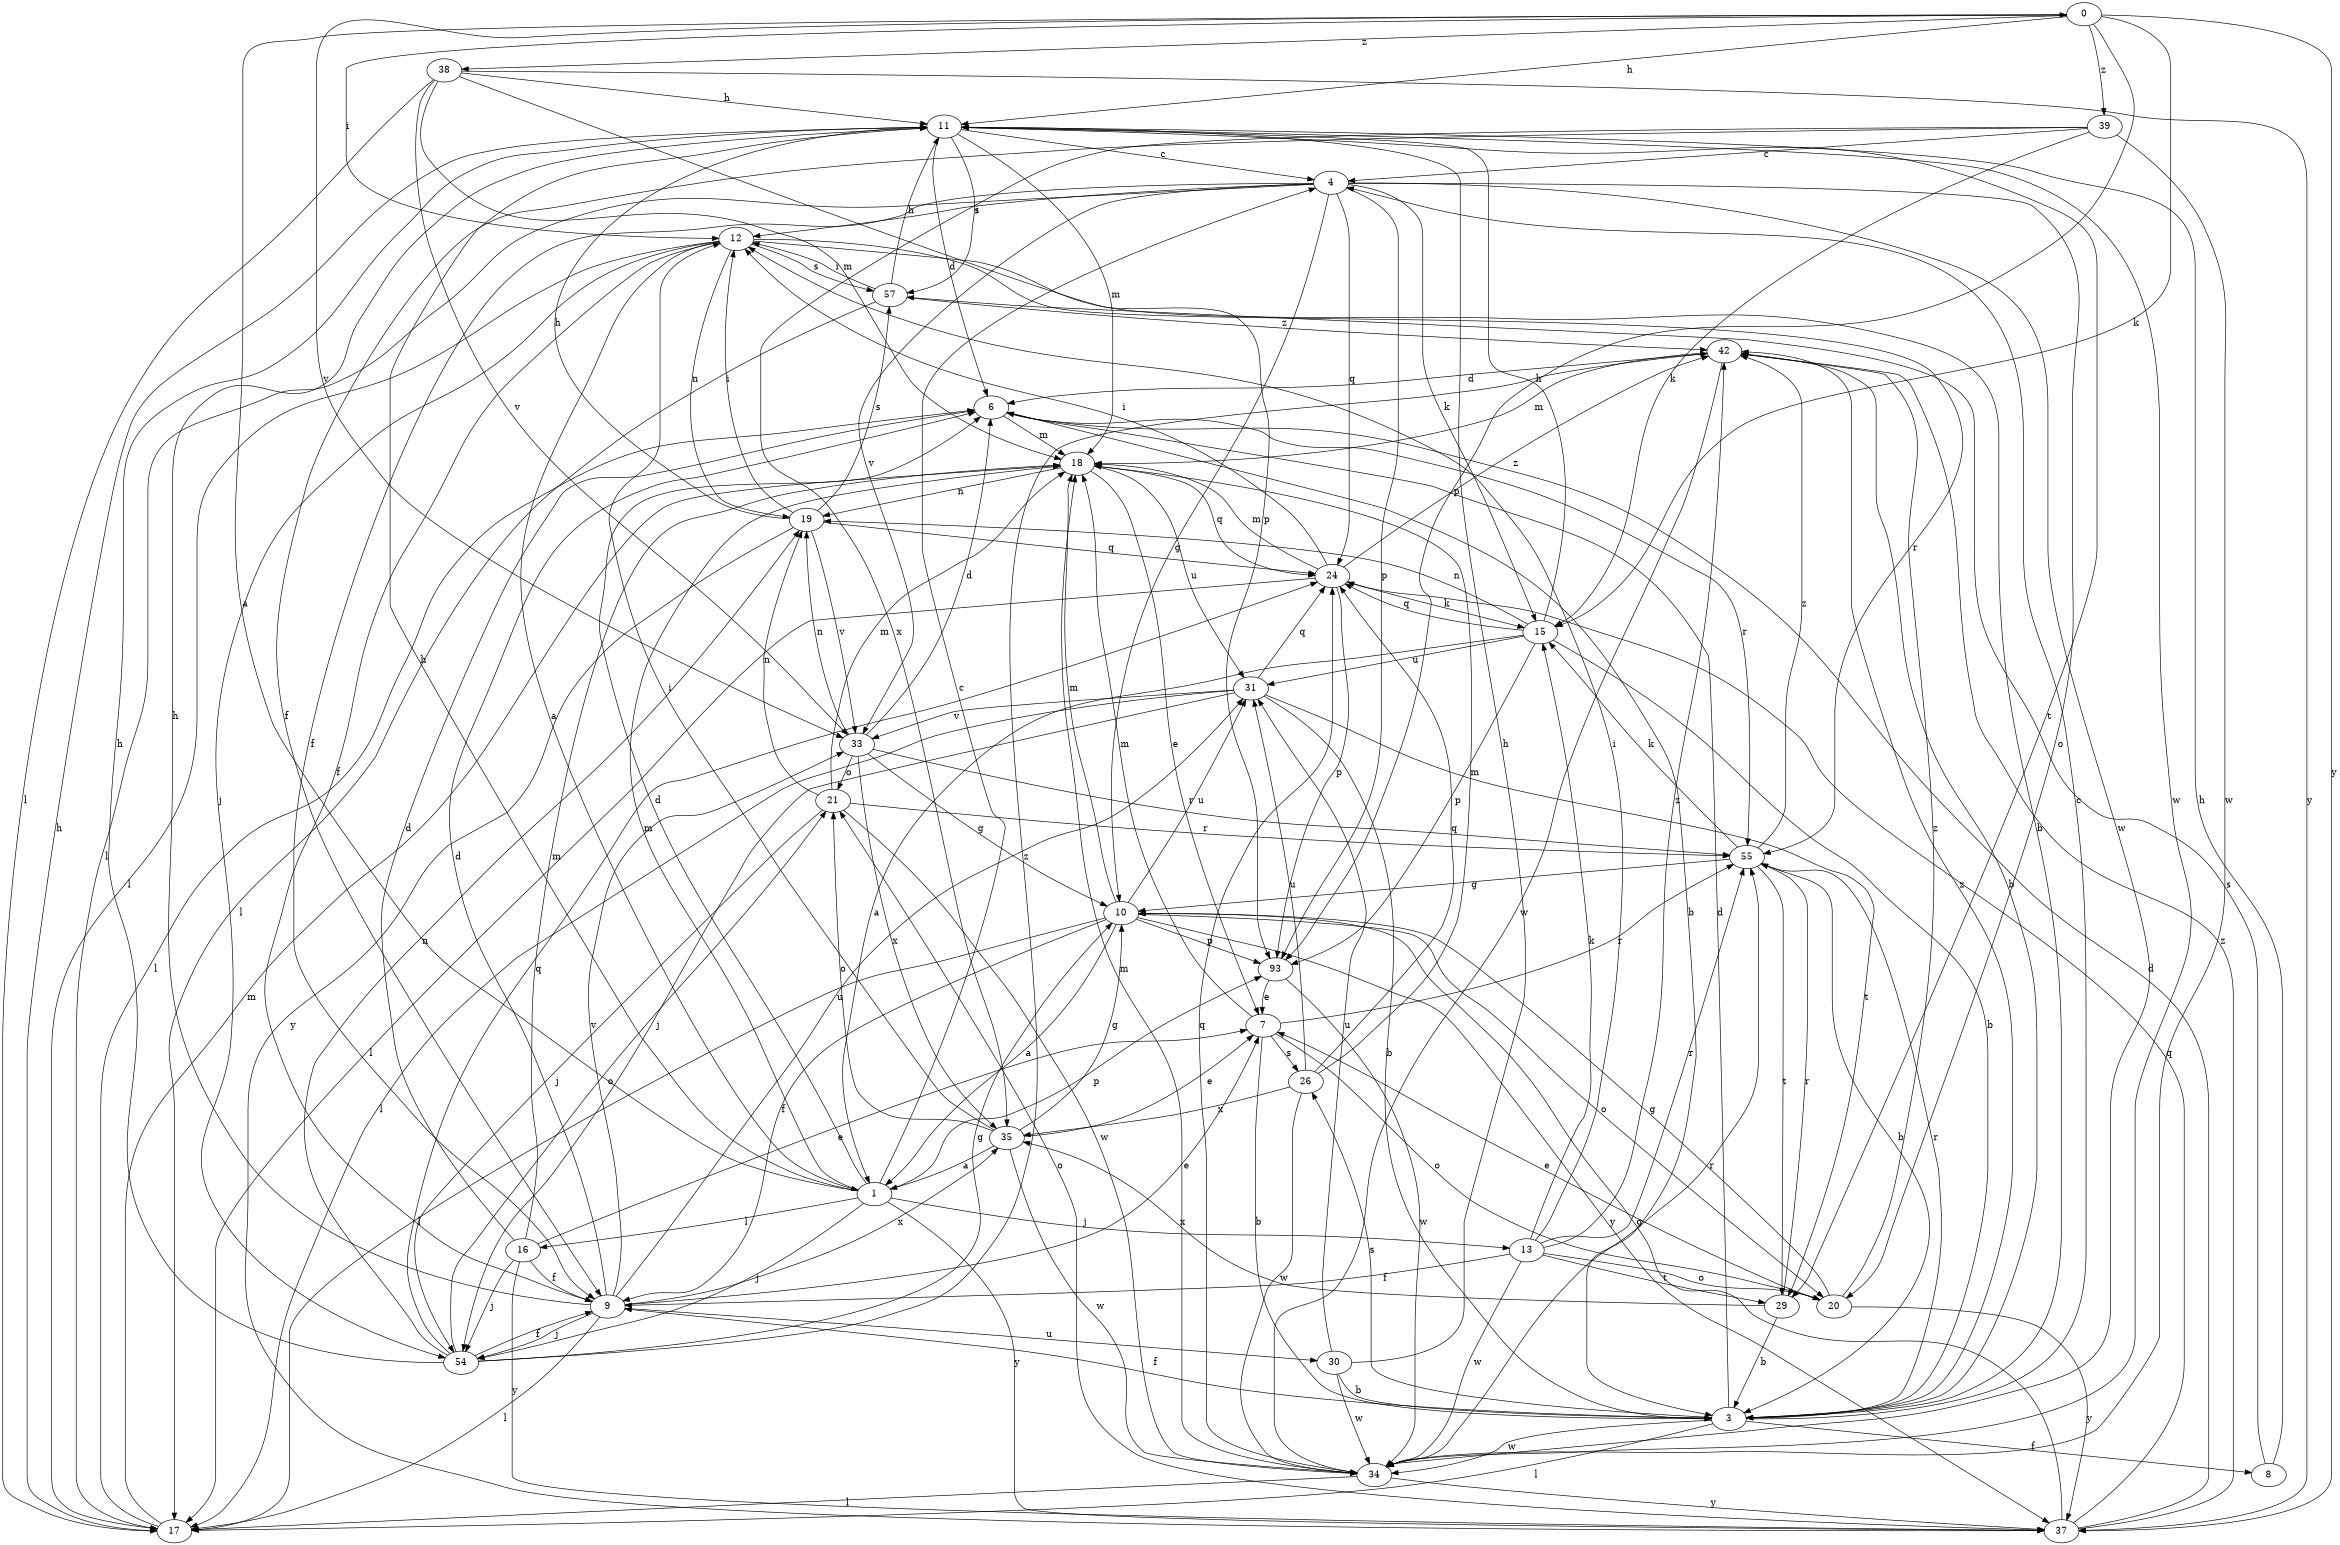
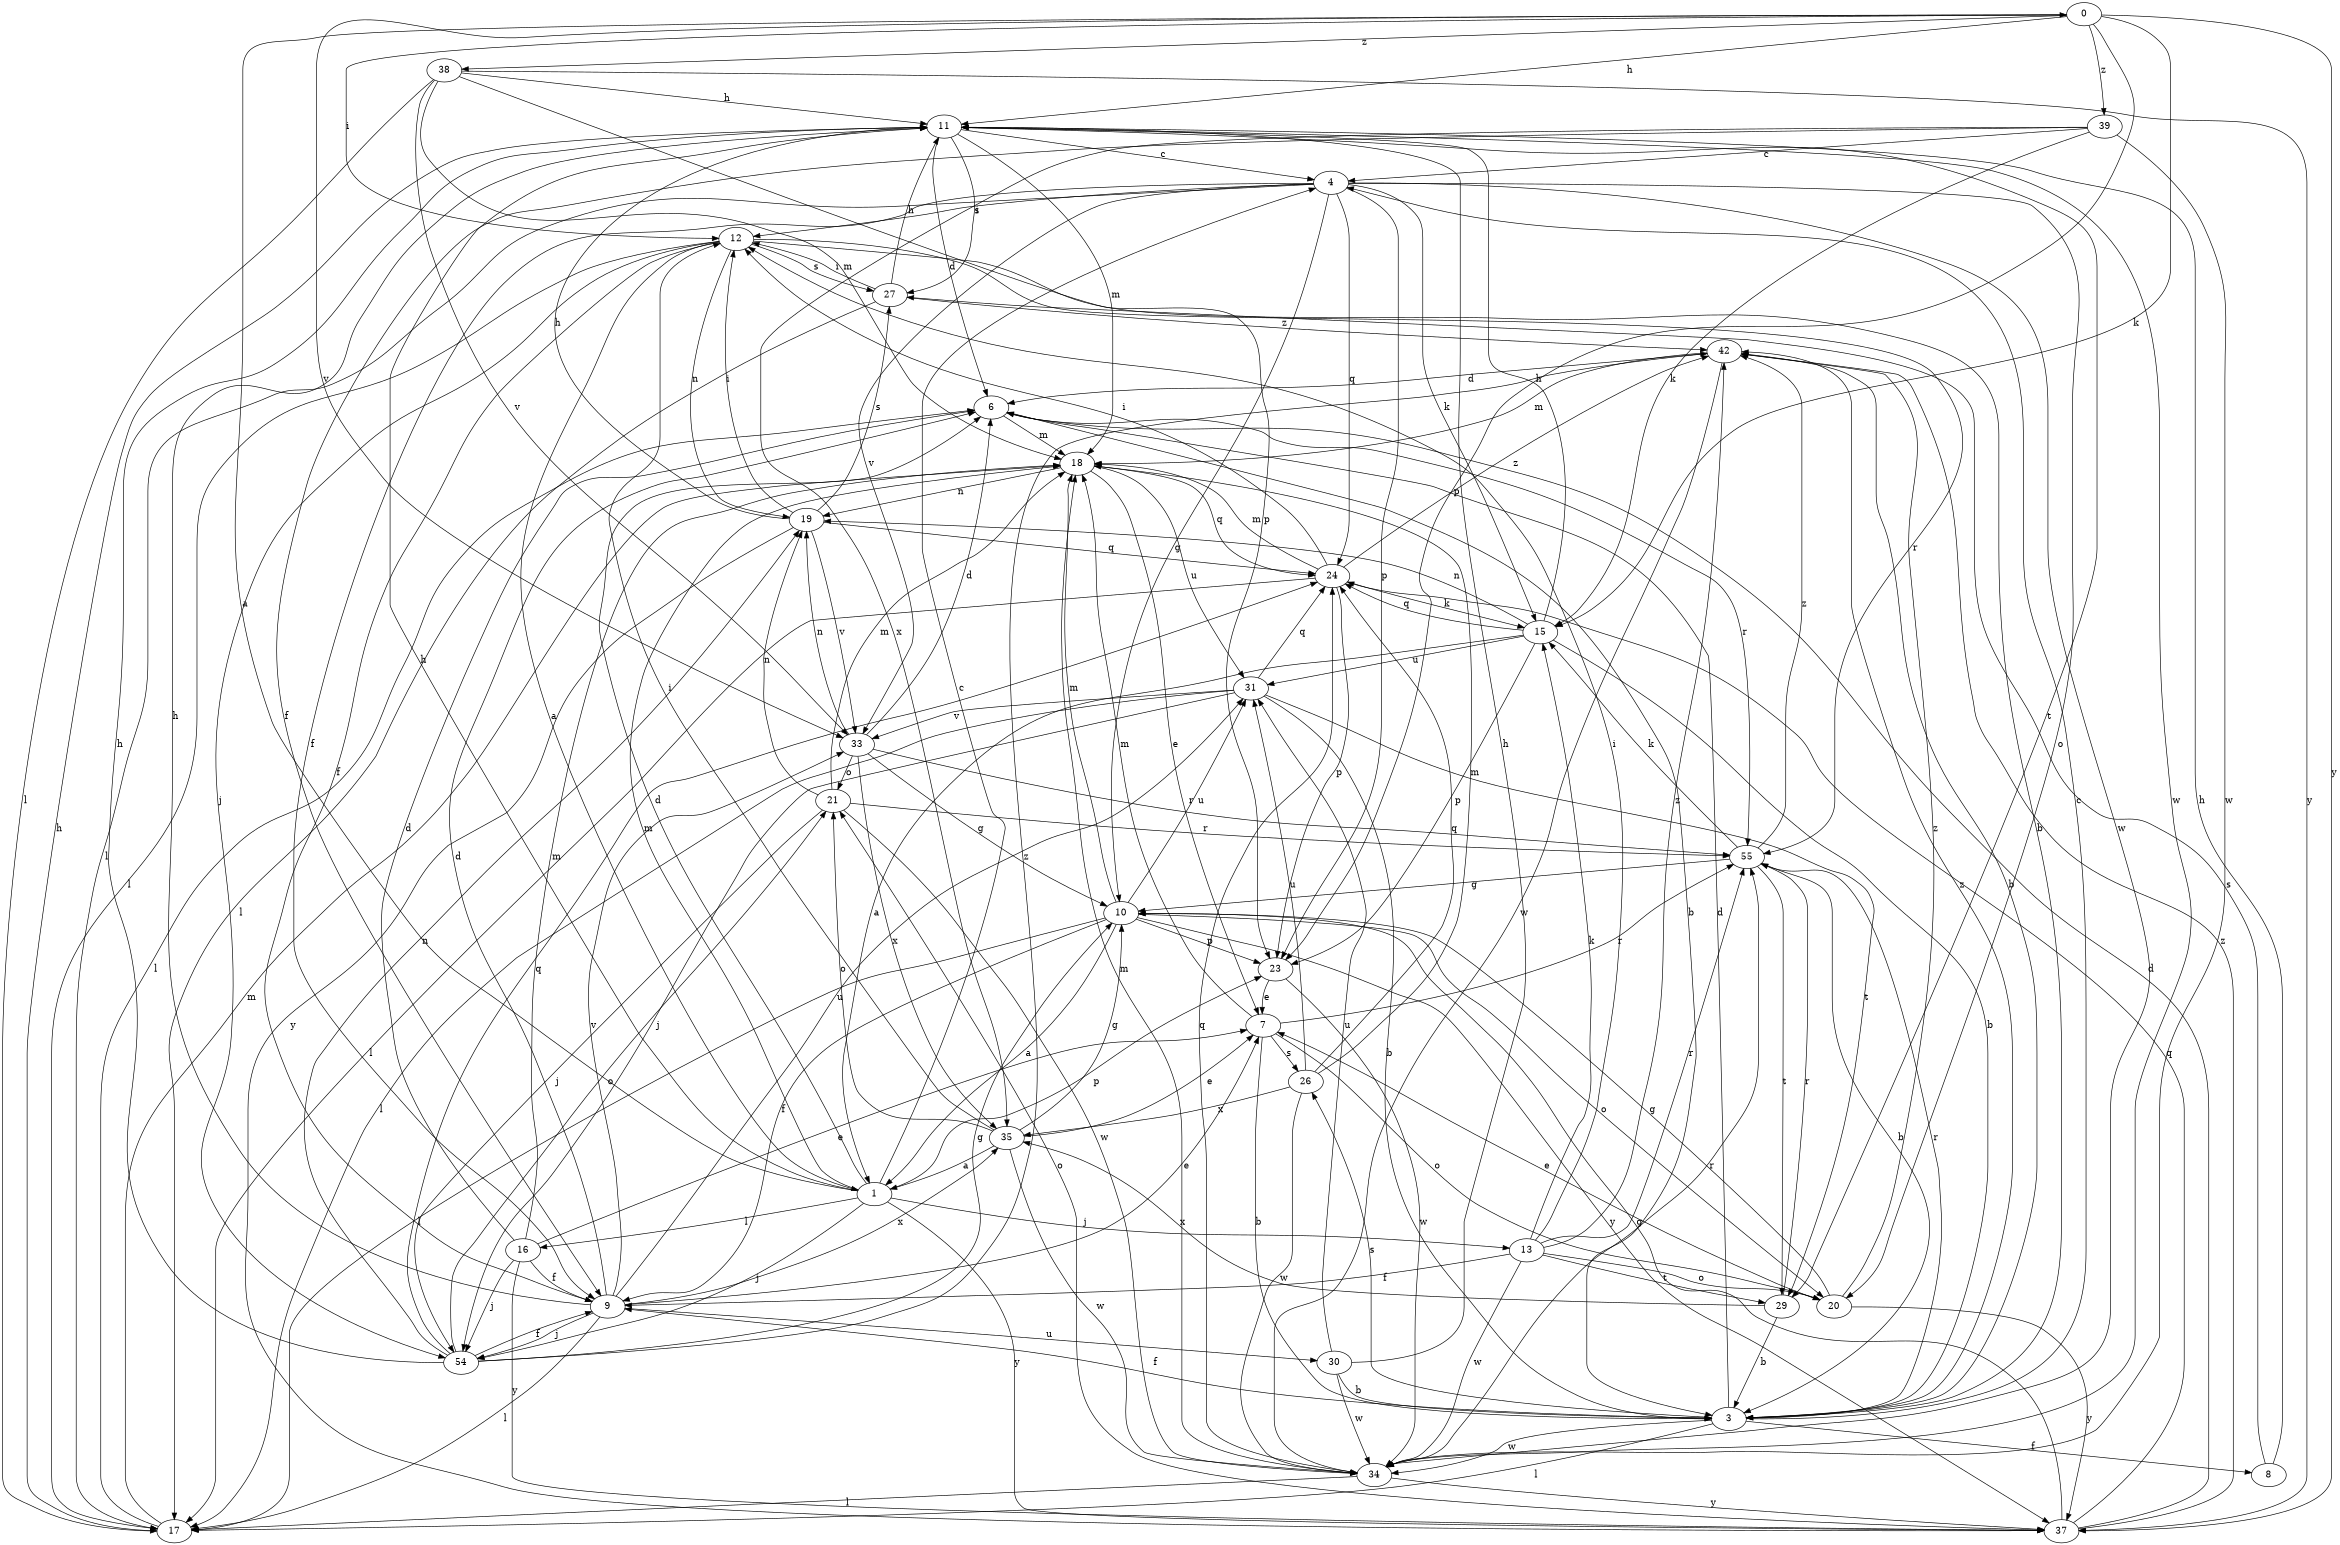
  strict digraph {
    0
    11
    12
    15
-   23 [label=93]
+   23
    33
    37
    38
    39
    4
    6
    18
    34
-   27 [label=57]
+   27
    29
    1
    n17 [label=54]
    3
    9
    17
    n21 [label=55]
    19
    24
    31
    7
    10
    35
    21
    42
    13
    16
    20
    8
    26
    30
    0 -> 11 [label=h]
    0 -> 12 [label=i]
    0 -> 15 [label=k]
    0 -> 23 [label=p]
    0 -> 33 [label=v]
    0 -> 37 [label=y]
    0 -> 38 [label=z]
    0 -> 39 [label=z]
    11 -> 4 [label=c]
    11 -> 6 [label=d]
    11 -> 18 [label=m]
    11 -> 34 [label=w]
    11 -> 27 [label=s]
    11 -> 29 [label=t]
    12 -> 27 [label=s]
    12 -> 1 [label=a]
    12 -> n17 [label=j]
    12 -> 3 [label=b]
    12 -> 9 [label=f]
    12 -> 17 [label=l]
    12 -> n21 [label=r]
    12 -> 19 [label=n]
    15 -> 11 [label=h]
    15 -> 23 [label=p]
    15 -> 1 [label=a]
    15 -> 3 [label=b]
    15 -> 19 [label=n]
    15 -> 24 [label=q]
    15 -> 31 [label=u]
    23 -> 34 [label=w]
    23 -> 7 [label=e]
    33 -> 6 [label=d]
    33 -> n21 [label=r]
    33 -> 19 [label=n]
    33 -> 10 [label=g]
    33 -> 35 [label=x]
    33 -> 21 [label=o]
    37 -> 6 [label=d]
    37 -> 24 [label=q]
    37 -> 10 [label=g]
    37 -> 21 [label=o]
    37 -> 42 [label=z]
    38 -> 11 [label=h]
    38 -> 23 [label=p]
    38 -> 33 [label=v]
    38 -> 37 [label=y]
    38 -> 18 [label=m]
    38 -> 17 [label=l]
    39 -> 15 [label=k]
    39 -> 4 [label=c]
    39 -> 34 [label=w]
    39 -> 9 [label=f]
    39 -> 35 [label=x]
    4 -> 12 [label=i]
    4 -> 15 [label=k]
    4 -> 23 [label=p]
    4 -> 33 [label=v]
    4 -> 34 [label=w]
    4 -> 9 [label=f]
    4 -> 17 [label=l]
    4 -> 24 [label=q]
    4 -> 10 [label=g]
    4 -> 20 [label=o]
    6 -> 18 [label=m]
    6 -> 3 [label=b]
    6 -> n21 [label=r]
    18 -> 19 [label=n]
    18 -> 24 [label=q]
    18 -> 31 [label=u]
    18 -> 7 [label=e]
    34 -> 37 [label=y]
    34 -> 18 [label=m]
    34 -> 17 [label=l]
    34 -> n21 [label=r]
    34 -> 24 [label=q]
    27 -> 11 [label=h]
    27 -> 12 [label=i]
    27 -> 17 [label=l]
    27 -> 42 [label=z]
    29 -> 3 [label=b]
    29 -> n21 [label=r]
    29 -> 35 [label=x]
    1 -> 0 [label=a]
    1 -> 11 [label=h]
    1 -> 23 [label=p]
    1 -> 37 [label=y]
    1 -> 4 [label=c]
    1 -> 6 [label=d]
    1 -> 18 [label=m]
    1 -> n17 [label=j]
    1 -> 13 [label=j]
    1 -> 16 [label=l]
    n17 -> 11 [label=h]
    n17 -> 9 [label=f]
    n17 -> 19 [label=n]
    n17 -> 24 [label=q]
    n17 -> 10 [label=g]
    n17 -> 21 [label=o]
    n17 -> 42 [label=z]
    3 -> 4 [label=c]
    3 -> 6 [label=d]
    3 -> 34 [label=w]
    3 -> 9 [label=f]
    3 -> 17 [label=l]
    3 -> n21 [label=r]
    3 -> 42 [label=z]
    3 -> 8 [label=f]
    3 -> 26 [label=s]
    9 -> 11 [label=h]
    9 -> 33 [label=v]
    9 -> 6 [label=d]
    9 -> n17 [label=j]
    9 -> 17 [label=l]
    9 -> 31 [label=u]
    9 -> 7 [label=e]
    9 -> 35 [label=x]
    9 -> 30 [label=u]
    17 -> 11 [label=h]
    17 -> 6 [label=l]
    17 -> 18 [label=m]
    n21 -> 15 [label=k]
    n21 -> 29 [label=t]
    n21 -> 3 [label=b]
    n21 -> 10 [label=g]
    n21 -> 42 [label=z]
    19 -> 11 [label=h]
    19 -> 12 [label=i]
    19 -> 33 [label=v]
    19 -> 37 [label=y]
    19 -> 27 [label=s]
    19 -> 24 [label=q]
    24 -> 12 [label=i]
    24 -> 15 [label=k]
    24 -> 23 [label=p]
    24 -> 18 [label=m]
    24 -> 17 [label=l]
    24 -> 42 [label=z]
    31 -> 33 [label=v]
    31 -> 29 [label=t]
    31 -> n17 [label=j]
    31 -> 3 [label=b]
    31 -> 17 [label=l]
    31 -> 24 [label=q]
    7 -> 18 [label=m]
    7 -> 3 [label=b]
    7 -> n21 [label=r]
    7 -> 20 [label=o]
    7 -> 26 [label=s]
    10 -> 23 [label=p]
    10 -> 37 [label=y]
    10 -> 18 [label=m]
    10 -> 1 [label=a]
    10 -> 9 [label=f]
    10 -> 17 [label=l]
    10 -> 31 [label=u]
    10 -> 20 [label=o]
    35 -> 12 [label=i]
    35 -> 34 [label=w]
    35 -> 1 [label=a]
    35 -> 7 [label=e]
    35 -> 10 [label=g]
    35 -> 21 [label=o]
    21 -> 18 [label=m]
    21 -> 34 [label=w]
    21 -> n17 [label=j]
    21 -> n21 [label=r]
    21 -> 19 [label=n]
    42 -> 6 [label=d]
    42 -> 18 [label=m]
    42 -> 34 [label=w]
    42 -> 3 [label=b]
    13 -> 12 [label=i]
    13 -> 15 [label=k]
    13 -> 34 [label=w]
    13 -> 29 [label=t]
    13 -> 9 [label=f]
    13 -> n21 [label=r]
    13 -> 42 [label=z]
    13 -> 20 [label=o]
    16 -> 37 [label=y]
    16 -> 6 [label=d]
    16 -> 18 [label=m]
    16 -> n17 [label=j]
    16 -> 9 [label=f]
    16 -> 7 [label=e]
    20 -> 37 [label=y]
    20 -> 7 [label=e]
    20 -> 10 [label=g]
    20 -> 42 [label=z]
    8 -> 11 [label=h]
    8 -> 27 [label=s]
    26 -> 18 [label=m]
    26 -> 34 [label=w]
    26 -> 24 [label=q]
    26 -> 31 [label=u]
    26 -> 35 [label=x]
    30 -> 11 [label=h]
    30 -> 34 [label=w]
    30 -> 3 [label=b]
    30 -> 31 [label=u]
  }
